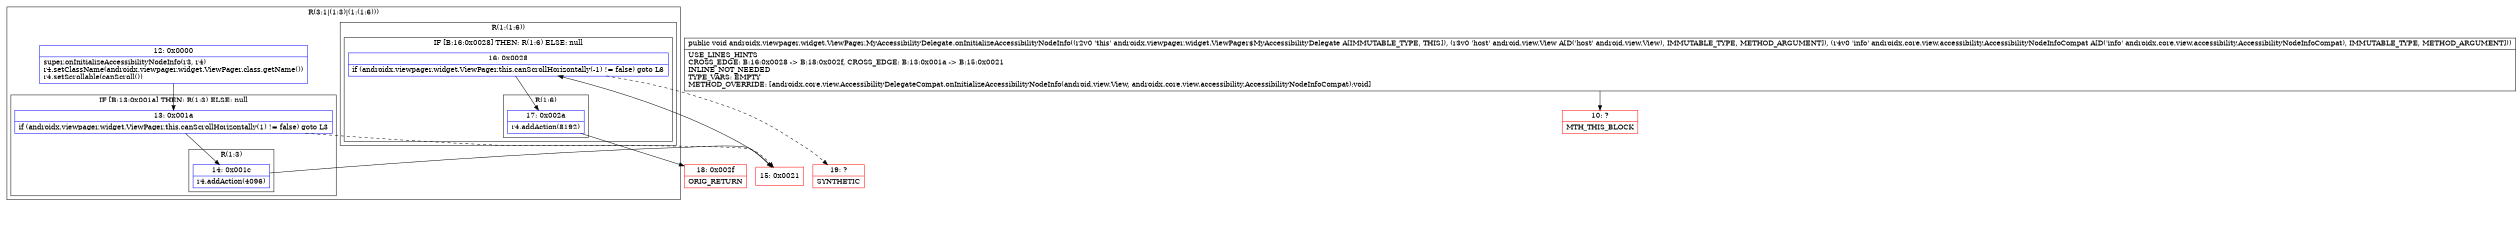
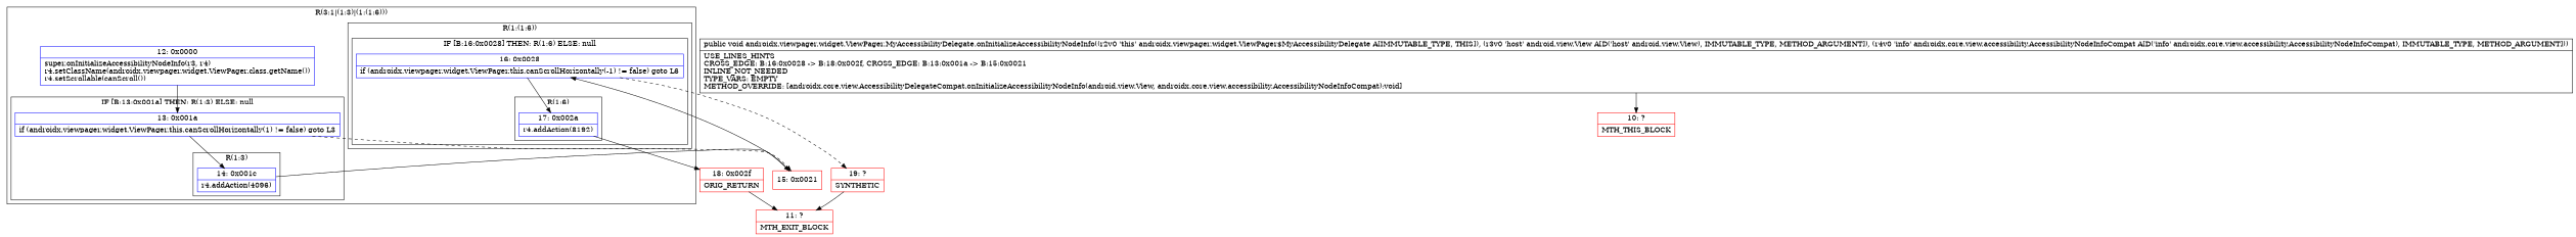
  digraph {
    node [color=blue shape=record]
    n1 [label="{14\:\ 0x001c|r4.addAction(4096)\l}"]
    n2 [label="{13\:\ 0x001a|if (androidx.viewpager.widget.ViewPager.this.canScrollHorizontally(1) != false) goto L3\l}"]
    n3 [label="{17\:\ 0x002a|r4.addAction(8192)\l}"]
    n4 [label="{16\:\ 0x0028|if (androidx.viewpager.widget.ViewPager.this.canScrollHorizontally(\-1) != false) goto L6\l}"]
    n5 [label="{12\:\ 0x0000|super.onInitializeAccessibilityNodeInfo(r3, r4)\lr4.setClassName(androidx.viewpager.widget.ViewPager.class.getName())\lr4.setScrollable(canScroll())\l}"]
    n6 [color=red label="{15\:\ 0x0021}"]
    n7 [color=red label="{18\:\ 0x002f|ORIG_RETURN\l}"]
    n8 [color=red label="{19\:\ ?|SYNTHETIC\l}"]
+   n9 [color=red label="{11\:\ ?|MTH_EXIT_BLOCK\l}"]
    n10 [color=red label="{10\:\ ?|MTH_THIS_BLOCK\l}"]
    n11 [label="{public void androidx.viewpager.widget.ViewPager.MyAccessibilityDelegate.onInitializeAccessibilityNodeInfo((r2v0 'this' androidx.viewpager.widget.ViewPager$MyAccessibilityDelegate A[IMMUTABLE_TYPE, THIS]), (r3v0 'host' android.view.View A[D('host' android.view.View), IMMUTABLE_TYPE, METHOD_ARGUMENT]), (r4v0 'info' androidx.core.view.accessibility.AccessibilityNodeInfoCompat A[D('info' androidx.core.view.accessibility.AccessibilityNodeInfoCompat), IMMUTABLE_TYPE, METHOD_ARGUMENT]))  | USE_LINES_HINTS\lCROSS_EDGE: B:16:0x0028 \-\> B:18:0x002f, CROSS_EDGE: B:13:0x001a \-\> B:15:0x0021\lINLINE_NOT_NEEDED\lTYPE_VARS: EMPTY\lMETHOD_OVERRIDE: [androidx.core.view.AccessibilityDelegateCompat.onInitializeAccessibilityNodeInfo(android.view.View, androidx.core.view.accessibility.AccessibilityNodeInfoCompat):void]\l}" color=""]
    subgraph cluster_1 {
      label="R(3:1|(1:3)|(1:(1:6)))"
      n5
      subgraph cluster_2 {
        label="IF [B:13:0x001a] THEN: R(1:3) ELSE: null"
        n2
        subgraph cluster_3 {
          label="R(1:3)"
          n1
        }
      }
      subgraph cluster_4 {
        label="R(1:(1:6))"
        subgraph cluster_5 {
          label="IF [B:16:0x0028] THEN: R(1:6) ELSE: null"
          n4
          subgraph cluster_6 {
            label="R(1:6)"
            n3
          }
        }
      }
    }
    n1 -> n6
    n2 -> n1
    n2 -> n6 [style=dashed]
    n3 -> n7
    n4 -> n3
    n4 -> n8 [style=dashed]
    n5 -> n2
    n6 -> n4
+   n7 -> n9
+   n8 -> n9
    n11 -> n10
  }
